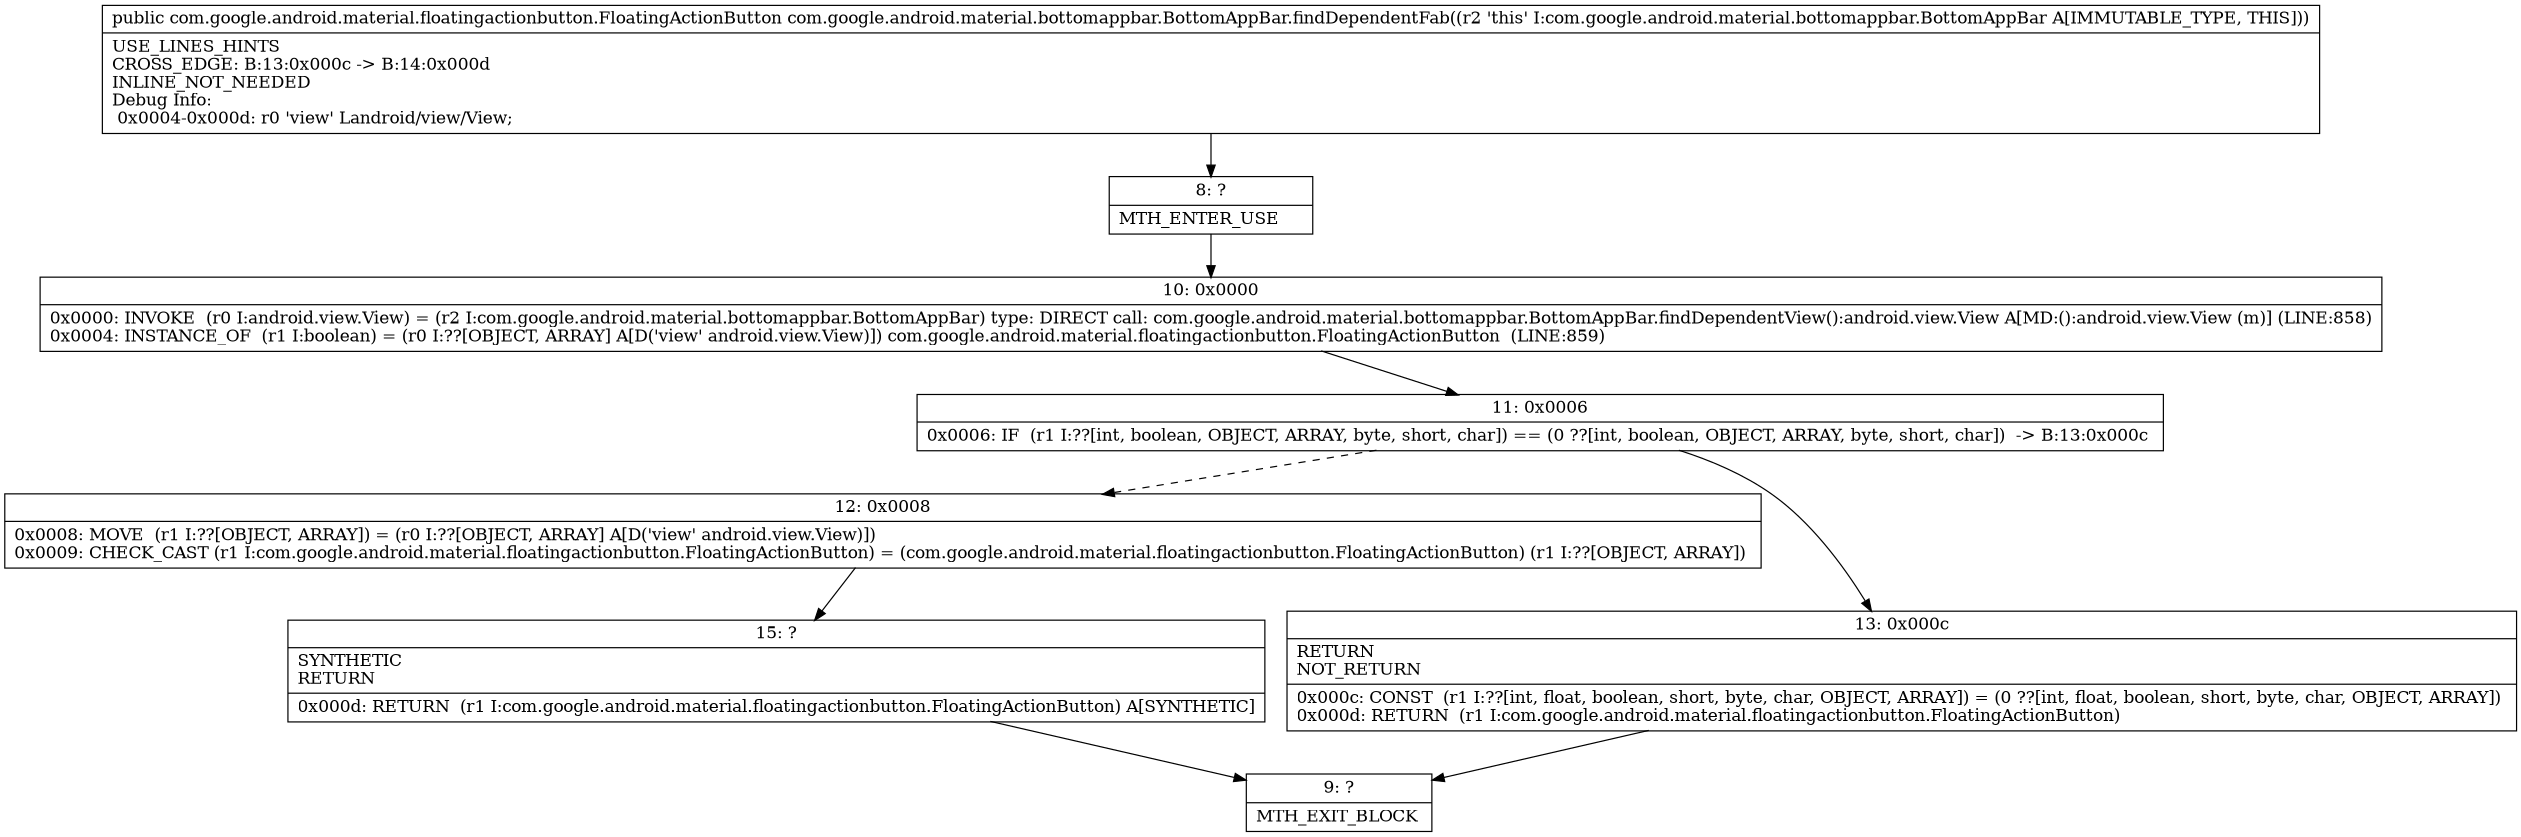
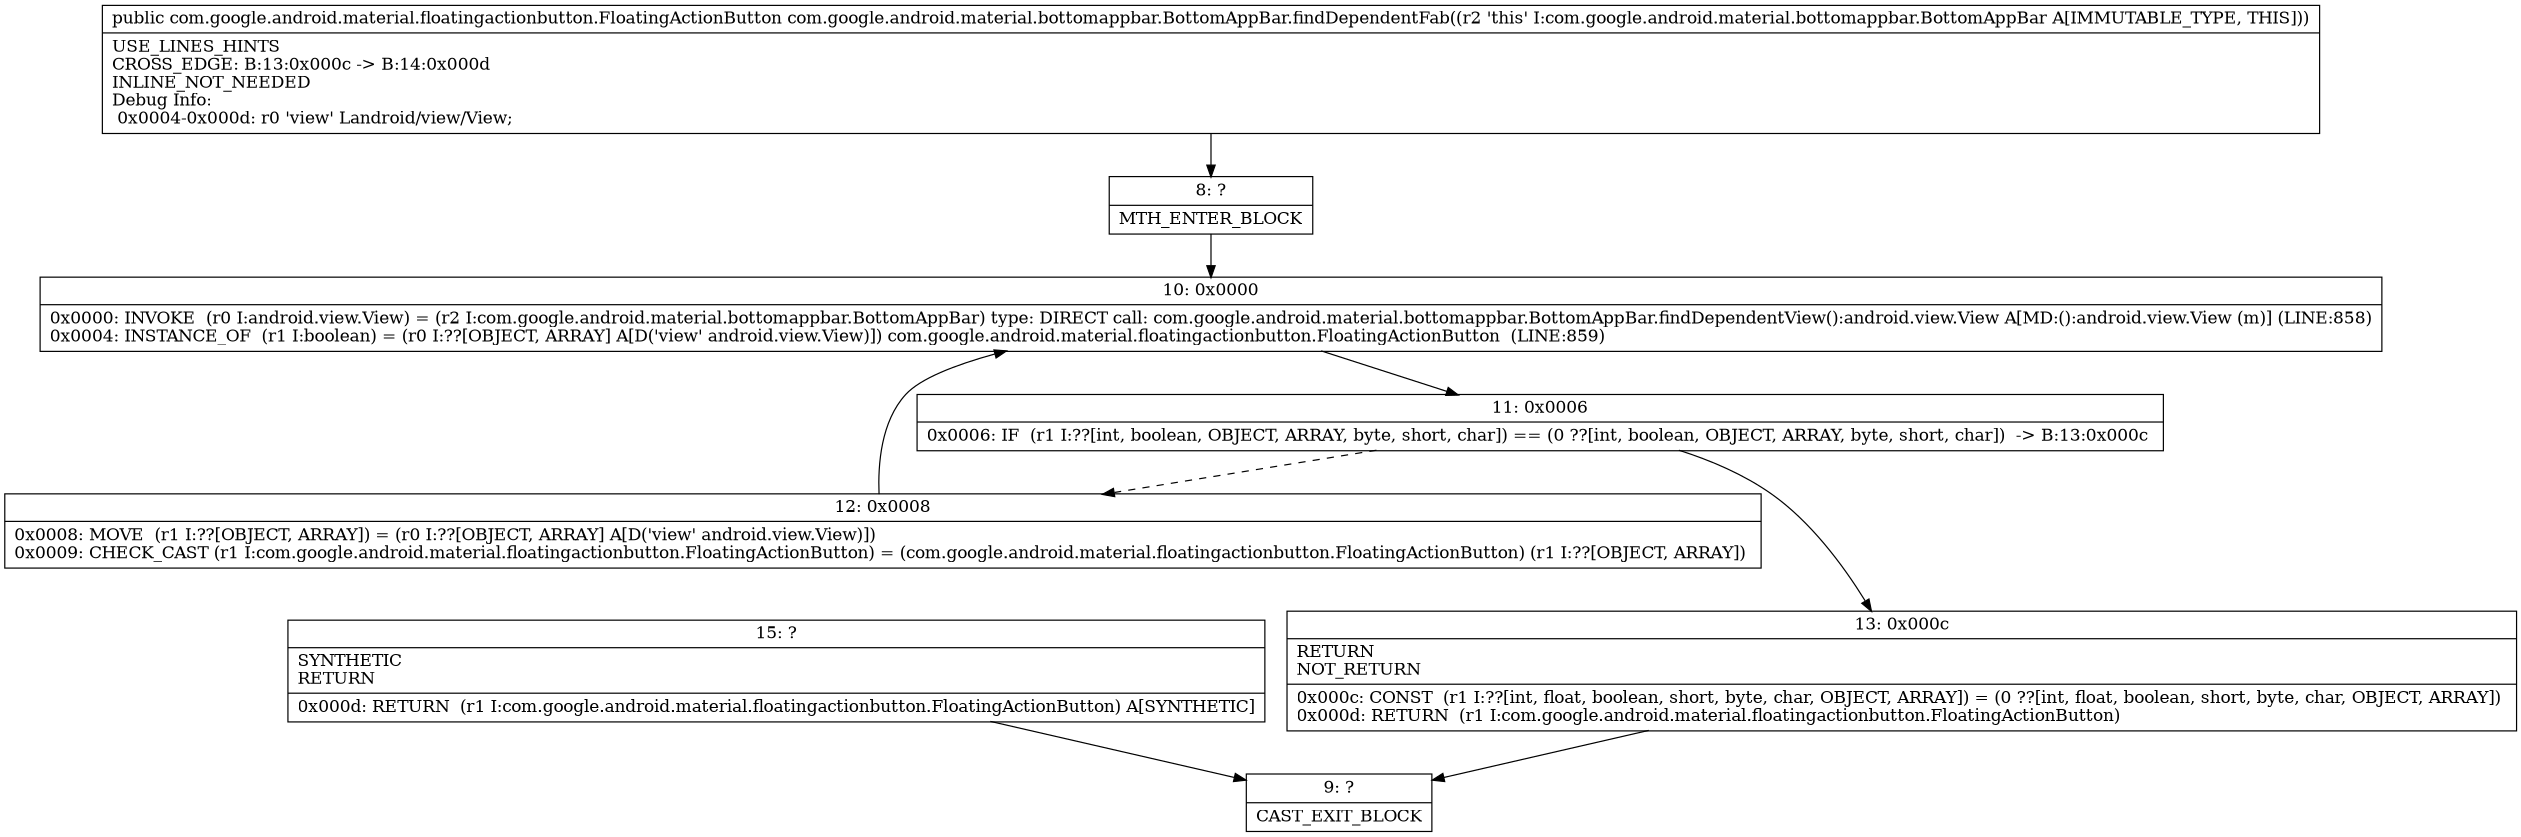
  digraph {
    node [shape=record]
-   n1 [label="{8\:\ ?|MTH_ENTER_USE\l}"]
+   n1 [label="{8\:\ ?|MTH_ENTER_BLOCK\l}"]
    n2 [label="{10\:\ 0x0000|0x0000: INVOKE  (r0 I:android.view.View) = (r2 I:com.google.android.material.bottomappbar.BottomAppBar) type: DIRECT call: com.google.android.material.bottomappbar.BottomAppBar.findDependentView():android.view.View A[MD:():android.view.View (m)] (LINE:858)\l0x0004: INSTANCE_OF  (r1 I:boolean) = (r0 I:??[OBJECT, ARRAY] A[D('view' android.view.View)]) com.google.android.material.floatingactionbutton.FloatingActionButton  (LINE:859)\l}"]
    n3 [label="{11\:\ 0x0006|0x0006: IF  (r1 I:??[int, boolean, OBJECT, ARRAY, byte, short, char]) == (0 ??[int, boolean, OBJECT, ARRAY, byte, short, char])  \-\> B:13:0x000c \l}"]
    n4 [label="{12\:\ 0x0008|0x0008: MOVE  (r1 I:??[OBJECT, ARRAY]) = (r0 I:??[OBJECT, ARRAY] A[D('view' android.view.View)]) \l0x0009: CHECK_CAST (r1 I:com.google.android.material.floatingactionbutton.FloatingActionButton) = (com.google.android.material.floatingactionbutton.FloatingActionButton) (r1 I:??[OBJECT, ARRAY]) \l}"]
    n5 [label="{13\:\ 0x000c|RETURN\lNOT_RETURN\l|0x000c: CONST  (r1 I:??[int, float, boolean, short, byte, char, OBJECT, ARRAY]) = (0 ??[int, float, boolean, short, byte, char, OBJECT, ARRAY]) \l0x000d: RETURN  (r1 I:com.google.android.material.floatingactionbutton.FloatingActionButton) \l}"]
    n6 [label="{15\:\ ?|SYNTHETIC\lRETURN\l|0x000d: RETURN  (r1 I:com.google.android.material.floatingactionbutton.FloatingActionButton) A[SYNTHETIC]\l}"]
-   n7 [label="{9\:\ ?|MTH_EXIT_BLOCK\l}"]
+   n7 [label="{9\:\ ?|CAST_EXIT_BLOCK\l}"]
    n8 [label="{public com.google.android.material.floatingactionbutton.FloatingActionButton com.google.android.material.bottomappbar.BottomAppBar.findDependentFab((r2 'this' I:com.google.android.material.bottomappbar.BottomAppBar A[IMMUTABLE_TYPE, THIS]))  | USE_LINES_HINTS\lCROSS_EDGE: B:13:0x000c \-\> B:14:0x000d\lINLINE_NOT_NEEDED\lDebug Info:\l  0x0004\-0x000d: r0 'view' Landroid\/view\/View;\l}"]
    n1 -> n2
    n2 -> n3
    n3 -> n4 [style=dashed]
    n3 -> n5
-   n4 -> n6
+   n4 -> n2
    n5 -> n7
    n6 -> n7
    n8 -> n1
  }
